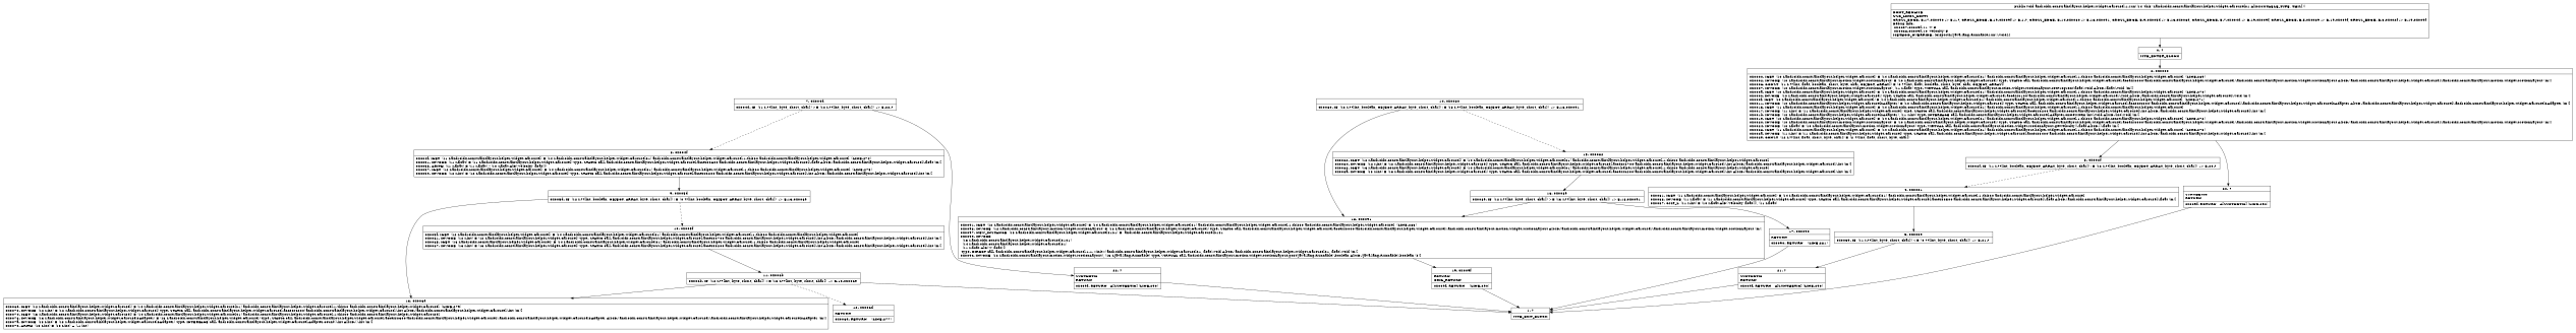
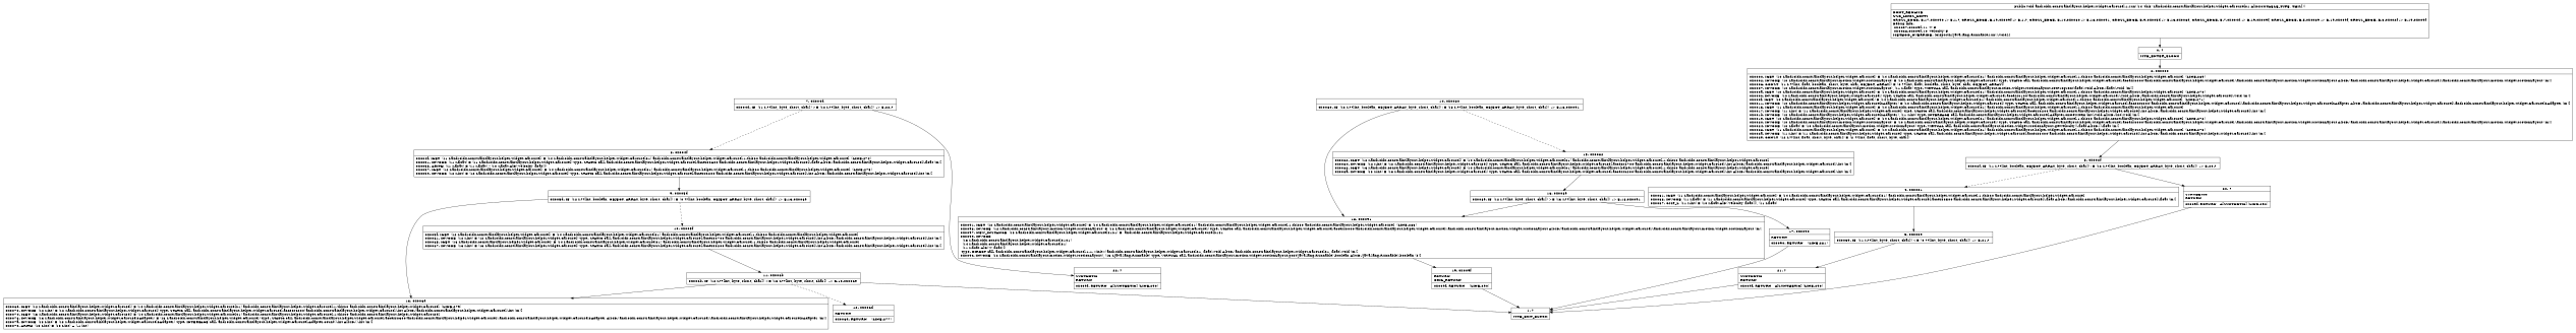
  digraph {
    node [shape=record]
    n1 [label="{0\:\ ?|MTH_ENTER_BLOCK\l}"]
    n2 [label="{2\:\ 0x0000|0x0000: IGET  (r0 I:androidx.constraintlayout.helper.widget.Carousel) = (r4 I:androidx.constraintlayout.helper.widget.Carousel$1) androidx.constraintlayout.helper.widget.Carousel.1.this$0 androidx.constraintlayout.helper.widget.Carousel  (LINE:269)\l0x0002: INVOKE  (r0 I:androidx.constraintlayout.motion.widget.MotionLayout) = (r0 I:androidx.constraintlayout.helper.widget.Carousel) type: STATIC call: androidx.constraintlayout.helper.widget.Carousel.access$000(androidx.constraintlayout.helper.widget.Carousel):androidx.constraintlayout.motion.widget.MotionLayout A[MD:(androidx.constraintlayout.helper.widget.Carousel):androidx.constraintlayout.motion.widget.MotionLayout (m)]\l0x0006: CONST  (r1 I:??[int, float, boolean, short, byte, char, OBJECT, ARRAY]) = (0 ??[int, float, boolean, short, byte, char, OBJECT, ARRAY]) \l0x0007: INVOKE  (r0 I:androidx.constraintlayout.motion.widget.MotionLayout), (r1 I:float) type: VIRTUAL call: androidx.constraintlayout.motion.widget.MotionLayout.setProgress(float):void A[MD:(float):void (m)]\l0x000a: IGET  (r0 I:androidx.constraintlayout.helper.widget.Carousel) = (r4 I:androidx.constraintlayout.helper.widget.Carousel$1) androidx.constraintlayout.helper.widget.Carousel.1.this$0 androidx.constraintlayout.helper.widget.Carousel  (LINE:270)\l0x000c: INVOKE  (r0 I:androidx.constraintlayout.helper.widget.Carousel) type: STATIC call: androidx.constraintlayout.helper.widget.Carousel.access$100(androidx.constraintlayout.helper.widget.Carousel):void A[MD:(androidx.constraintlayout.helper.widget.Carousel):void (m)]\l0x000f: IGET  (r0 I:androidx.constraintlayout.helper.widget.Carousel) = (r4 I:androidx.constraintlayout.helper.widget.Carousel$1) androidx.constraintlayout.helper.widget.Carousel.1.this$0 androidx.constraintlayout.helper.widget.Carousel  (LINE:271)\l0x0011: INVOKE  (r0 I:androidx.constraintlayout.helper.widget.Carousel$Adapter) = (r0 I:androidx.constraintlayout.helper.widget.Carousel) type: STATIC call: androidx.constraintlayout.helper.widget.Carousel.access$300(androidx.constraintlayout.helper.widget.Carousel):androidx.constraintlayout.helper.widget.Carousel$Adapter A[MD:(androidx.constraintlayout.helper.widget.Carousel):androidx.constraintlayout.helper.widget.Carousel$Adapter (m)]\l0x0015: IGET  (r1 I:androidx.constraintlayout.helper.widget.Carousel) = (r4 I:androidx.constraintlayout.helper.widget.Carousel$1) androidx.constraintlayout.helper.widget.Carousel.1.this$0 androidx.constraintlayout.helper.widget.Carousel \l0x0017: INVOKE  (r1 I:int) = (r1 I:androidx.constraintlayout.helper.widget.Carousel) type: STATIC call: androidx.constraintlayout.helper.widget.Carousel.access$200(androidx.constraintlayout.helper.widget.Carousel):int A[MD:(androidx.constraintlayout.helper.widget.Carousel):int (m)]\l0x001b: INVOKE  (r0 I:androidx.constraintlayout.helper.widget.Carousel$Adapter), (r1 I:int) type: INTERFACE call: androidx.constraintlayout.helper.widget.Carousel.Adapter.onNewItem(int):void A[MD:(int):void (m)]\l0x001e: IGET  (r0 I:androidx.constraintlayout.helper.widget.Carousel) = (r4 I:androidx.constraintlayout.helper.widget.Carousel$1) androidx.constraintlayout.helper.widget.Carousel.1.this$0 androidx.constraintlayout.helper.widget.Carousel  (LINE:272)\l0x0020: INVOKE  (r0 I:androidx.constraintlayout.motion.widget.MotionLayout) = (r0 I:androidx.constraintlayout.helper.widget.Carousel) type: STATIC call: androidx.constraintlayout.helper.widget.Carousel.access$000(androidx.constraintlayout.helper.widget.Carousel):androidx.constraintlayout.motion.widget.MotionLayout A[MD:(androidx.constraintlayout.helper.widget.Carousel):androidx.constraintlayout.motion.widget.MotionLayout (m)]\l0x0024: INVOKE  (r0 I:float) = (r0 I:androidx.constraintlayout.motion.widget.MotionLayout) type: VIRTUAL call: androidx.constraintlayout.motion.widget.MotionLayout.getVelocity():float A[MD:():float (m)]\l0x0028: IGET  (r1 I:androidx.constraintlayout.helper.widget.Carousel) = (r4 I:androidx.constraintlayout.helper.widget.Carousel$1) androidx.constraintlayout.helper.widget.Carousel.1.this$0 androidx.constraintlayout.helper.widget.Carousel  (LINE:273)\l0x002a: INVOKE  (r1 I:int) = (r1 I:androidx.constraintlayout.helper.widget.Carousel) type: STATIC call: androidx.constraintlayout.helper.widget.Carousel.access$400(androidx.constraintlayout.helper.widget.Carousel):int A[MD:(androidx.constraintlayout.helper.widget.Carousel):int (m)]\l0x002e: CONST  (r2 I:??[int, float, short, byte, char]) = (2 ??[int, float, short, byte, char]) \l}"]
    n3 [label="{3\:\ 0x002f|0x002f: IF  (r1 I:??[int, boolean, OBJECT, ARRAY, byte, short, char]) != (r2 I:??[int, boolean, OBJECT, ARRAY, byte, short, char])  \-\> B:20:? \l}"]
    n4 [label="{4\:\ 0x0031|0x0031: IGET  (r1 I:androidx.constraintlayout.helper.widget.Carousel) = (r4 I:androidx.constraintlayout.helper.widget.Carousel$1) androidx.constraintlayout.helper.widget.Carousel.1.this$0 androidx.constraintlayout.helper.widget.Carousel \l0x0033: INVOKE  (r1 I:float) = (r1 I:androidx.constraintlayout.helper.widget.Carousel) type: STATIC call: androidx.constraintlayout.helper.widget.Carousel.access$500(androidx.constraintlayout.helper.widget.Carousel):float A[MD:(androidx.constraintlayout.helper.widget.Carousel):float (m)]\l0x0037: CMP_L  (r1 I:int) = (r0 I:float A[D('velocity' float)]), (r1 I:float) \l}"]
    n5 [label="{20\:\ ?|SYNTHETIC\lRETURN\l|0x009f: RETURN   A[SYNTHETIC] (LINE:290)\l}"]
    n6 [label="{5\:\ 0x0039|0x0039: IF  (r1 I:??[int, byte, short, char]) \<= (0 ??[int, byte, short, char])  \-\> B:21:? \l}"]
    n7 [label="{1\:\ ?|MTH_EXIT_BLOCK\l}"]
    n8 [label="{21\:\ ?|SYNTHETIC\lRETURN\l|0x009f: RETURN   A[SYNTHETIC] (LINE:290)\l}"]
    n9 [label="{7\:\ 0x004d|0x004d: IF  (r1 I:??[int, byte, short, char]) \>= (r2 I:??[int, byte, short, char])  \-\> B:22:? \l}"]
    n10 [label="{8\:\ 0x004f|0x004f: IGET  (r1 I:androidx.constraintlayout.helper.widget.Carousel) = (r4 I:androidx.constraintlayout.helper.widget.Carousel$1) androidx.constraintlayout.helper.widget.Carousel.1.this$0 androidx.constraintlayout.helper.widget.Carousel  (LINE:274)\l0x0051: INVOKE  (r1 I:float) = (r1 I:androidx.constraintlayout.helper.widget.Carousel) type: STATIC call: androidx.constraintlayout.helper.widget.Carousel.access$600(androidx.constraintlayout.helper.widget.Carousel):float A[MD:(androidx.constraintlayout.helper.widget.Carousel):float (m)]\l0x0055: ARITH  (r1 I:float) = (r1 I:float) * (r0 I:float A[D('velocity' float)]) \l0x0057: IGET  (r2 I:androidx.constraintlayout.helper.widget.Carousel) = (r4 I:androidx.constraintlayout.helper.widget.Carousel$1) androidx.constraintlayout.helper.widget.Carousel.1.this$0 androidx.constraintlayout.helper.widget.Carousel  (LINE:275)\l0x0059: INVOKE  (r2 I:int) = (r2 I:androidx.constraintlayout.helper.widget.Carousel) type: STATIC call: androidx.constraintlayout.helper.widget.Carousel.access$200(androidx.constraintlayout.helper.widget.Carousel):int A[MD:(androidx.constraintlayout.helper.widget.Carousel):int (m)]\l}"]
    n11 [label="{22\:\ ?|SYNTHETIC\lRETURN\l|0x009f: RETURN   A[SYNTHETIC] (LINE:290)\l}"]
    n12 [label="{9\:\ 0x005d|0x005d: IF  (r2 I:??[int, boolean, OBJECT, ARRAY, byte, short, char]) != (0 ??[int, boolean, OBJECT, ARRAY, byte, short, char])  \-\> B:13:0x006e \l}"]
    n13 [label="{10\:\ 0x005f|0x005f: IGET  (r2 I:androidx.constraintlayout.helper.widget.Carousel) = (r4 I:androidx.constraintlayout.helper.widget.Carousel$1) androidx.constraintlayout.helper.widget.Carousel.1.this$0 androidx.constraintlayout.helper.widget.Carousel \l0x0061: INVOKE  (r2 I:int) = (r2 I:androidx.constraintlayout.helper.widget.Carousel) type: STATIC call: androidx.constraintlayout.helper.widget.Carousel.access$700(androidx.constraintlayout.helper.widget.Carousel):int A[MD:(androidx.constraintlayout.helper.widget.Carousel):int (m)]\l0x0065: IGET  (r3 I:androidx.constraintlayout.helper.widget.Carousel) = (r4 I:androidx.constraintlayout.helper.widget.Carousel$1) androidx.constraintlayout.helper.widget.Carousel.1.this$0 androidx.constraintlayout.helper.widget.Carousel \l0x0067: INVOKE  (r3 I:int) = (r3 I:androidx.constraintlayout.helper.widget.Carousel) type: STATIC call: androidx.constraintlayout.helper.widget.Carousel.access$200(androidx.constraintlayout.helper.widget.Carousel):int A[MD:(androidx.constraintlayout.helper.widget.Carousel):int (m)]\l}"]
    n14 [label="{13\:\ 0x006e|0x006e: IGET  (r2 I:androidx.constraintlayout.helper.widget.Carousel) = (r4 I:androidx.constraintlayout.helper.widget.Carousel$1) androidx.constraintlayout.helper.widget.Carousel.1.this$0 androidx.constraintlayout.helper.widget.Carousel  (LINE:279)\l0x0070: INVOKE  (r2 I:int) = (r2 I:androidx.constraintlayout.helper.widget.Carousel) type: STATIC call: androidx.constraintlayout.helper.widget.Carousel.access$200(androidx.constraintlayout.helper.widget.Carousel):int A[MD:(androidx.constraintlayout.helper.widget.Carousel):int (m)]\l0x0074: IGET  (r3 I:androidx.constraintlayout.helper.widget.Carousel) = (r4 I:androidx.constraintlayout.helper.widget.Carousel$1) androidx.constraintlayout.helper.widget.Carousel.1.this$0 androidx.constraintlayout.helper.widget.Carousel \l0x0076: INVOKE  (r3 I:androidx.constraintlayout.helper.widget.Carousel$Adapter) = (r3 I:androidx.constraintlayout.helper.widget.Carousel) type: STATIC call: androidx.constraintlayout.helper.widget.Carousel.access$300(androidx.constraintlayout.helper.widget.Carousel):androidx.constraintlayout.helper.widget.Carousel$Adapter A[MD:(androidx.constraintlayout.helper.widget.Carousel):androidx.constraintlayout.helper.widget.Carousel$Adapter (m)]\l0x007a: INVOKE  (r3 I:int) = (r3 I:androidx.constraintlayout.helper.widget.Carousel$Adapter) type: INTERFACE call: androidx.constraintlayout.helper.widget.Carousel.Adapter.count():int A[MD:():int (m)]\l0x007e: ARITH  (r3 I:int) = (r3 I:int) + (\-1 int) \l}"]
    n15 [label="{11\:\ 0x006b|0x006b: IF  (r2 I:??[int, byte, short, char]) \<= (r3 I:??[int, byte, short, char])  \-\> B:13:0x006e \l}"]
    n16 [label="{12\:\ 0x006d|RETURN\l|0x006d: RETURN    (LINE:277)\l}"]
    n17 [label="{14\:\ 0x0080|0x0080: IF  (r2 I:??[int, boolean, OBJECT, ARRAY, byte, short, char]) != (r3 I:??[int, boolean, OBJECT, ARRAY, byte, short, char])  \-\> B:18:0x0091 \l}"]
    n18 [label="{15\:\ 0x0082|0x0082: IGET  (r2 I:androidx.constraintlayout.helper.widget.Carousel) = (r4 I:androidx.constraintlayout.helper.widget.Carousel$1) androidx.constraintlayout.helper.widget.Carousel.1.this$0 androidx.constraintlayout.helper.widget.Carousel \l0x0084: INVOKE  (r2 I:int) = (r2 I:androidx.constraintlayout.helper.widget.Carousel) type: STATIC call: androidx.constraintlayout.helper.widget.Carousel.access$700(androidx.constraintlayout.helper.widget.Carousel):int A[MD:(androidx.constraintlayout.helper.widget.Carousel):int (m)]\l0x0088: IGET  (r3 I:androidx.constraintlayout.helper.widget.Carousel) = (r4 I:androidx.constraintlayout.helper.widget.Carousel$1) androidx.constraintlayout.helper.widget.Carousel.1.this$0 androidx.constraintlayout.helper.widget.Carousel \l0x008a: INVOKE  (r3 I:int) = (r3 I:androidx.constraintlayout.helper.widget.Carousel) type: STATIC call: androidx.constraintlayout.helper.widget.Carousel.access$200(androidx.constraintlayout.helper.widget.Carousel):int A[MD:(androidx.constraintlayout.helper.widget.Carousel):int (m)]\l}"]
    n19 [label="{18\:\ 0x0091|0x0091: IGET  (r2 I:androidx.constraintlayout.helper.widget.Carousel) = (r4 I:androidx.constraintlayout.helper.widget.Carousel$1) androidx.constraintlayout.helper.widget.Carousel.1.this$0 androidx.constraintlayout.helper.widget.Carousel  (LINE:283)\l0x0093: INVOKE  (r2 I:androidx.constraintlayout.motion.widget.MotionLayout) = (r2 I:androidx.constraintlayout.helper.widget.Carousel) type: STATIC call: androidx.constraintlayout.helper.widget.Carousel.access$000(androidx.constraintlayout.helper.widget.Carousel):androidx.constraintlayout.motion.widget.MotionLayout A[MD:(androidx.constraintlayout.helper.widget.Carousel):androidx.constraintlayout.motion.widget.MotionLayout (m)]\l0x0097: NEW_INSTANCE  (r3 I:androidx.constraintlayout.helper.widget.Carousel$1$1) =  androidx.constraintlayout.helper.widget.Carousel$1$1 \l0x0099: INVOKE  \l  (r3 I:androidx.constraintlayout.helper.widget.Carousel$1$1)\l  (r4 I:androidx.constraintlayout.helper.widget.Carousel$1)\l  (r1 I:float A[D('v' float)])\l type: DIRECT call: androidx.constraintlayout.helper.widget.Carousel.1.1.\<init\>(androidx.constraintlayout.helper.widget.Carousel$1, float):void A[MD:(androidx.constraintlayout.helper.widget.Carousel$1, float):void (m)]\l0x009c: INVOKE  (r2 I:androidx.constraintlayout.motion.widget.MotionLayout), (r3 I:java.lang.Runnable) type: VIRTUAL call: androidx.constraintlayout.motion.widget.MotionLayout.post(java.lang.Runnable):boolean A[MD:(java.lang.Runnable):boolean (s)]\l}"]
    n20 [label="{16\:\ 0x008e|0x008e: IF  (r2 I:??[int, byte, short, char]) \>= (r3 I:??[int, byte, short, char])  \-\> B:18:0x0091 \l}"]
    n21 [label="{19\:\ 0x009f|RETURN\lORIG_RETURN\l|0x009f: RETURN    (LINE:290)\l}"]
    n22 [label="{17\:\ 0x0090|RETURN\l|0x0090: RETURN    (LINE:281)\l}"]
    n23 [label="{public void androidx.constraintlayout.helper.widget.Carousel.1.run((r4 'this' I:androidx.constraintlayout.helper.widget.Carousel$1 A[IMMUTABLE_TYPE, THIS]))  | DONT_RENAME\lUSE_LINES_HINTS\lCROSS_EDGE: B:17:0x0090 \-\> B:1:?, CROSS_EDGE: B:19:0x009f \-\> B:1:?, CROSS_EDGE: B:14:0x0080 \-\> B:18:0x0091, CROSS_EDGE: B:9:0x005d \-\> B:13:0x006e, CROSS_EDGE: B:7:0x004d \-\> B:19:0x009f, CROSS_EDGE: B:5:0x0039 \-\> B:19:0x009f, CROSS_EDGE: B:3:0x002f \-\> B:19:0x009f\lDebug Info:\l  0x0057\-0x009f: r1 'v' F\l  0x0028\-0x009f: r0 'velocity' F\lMETHOD_OVERRIDE: [ClspMth\{java.lang.Runnable.run():void\}]\l}"]
    n1 -> n2
    n2 -> n3
    n3 -> n4 [style=dashed]
-   n2 -> n5
+   n3 -> n5
    n4 -> n6
    n5 -> n7
    n6 -> n8
    n8 -> n7
    n9 -> n10 [style=dashed]
    n9 -> n11
    n10 -> n12
-   n11 -> n7
    n12 -> n13 [style=dashed]
    n12 -> n14
    n13 -> n15
    n15 -> n7
    n15 -> n14
    n15 -> n16 [style=dashed]
    n17 -> n18 [style=dashed]
    n17 -> n19
    n18 -> n20
    n19 -> n21
    n20 -> n19
    n20 -> n22 [style=solid]
    n21 -> n7
    n22 -> n7
    n23 -> n1
  }
